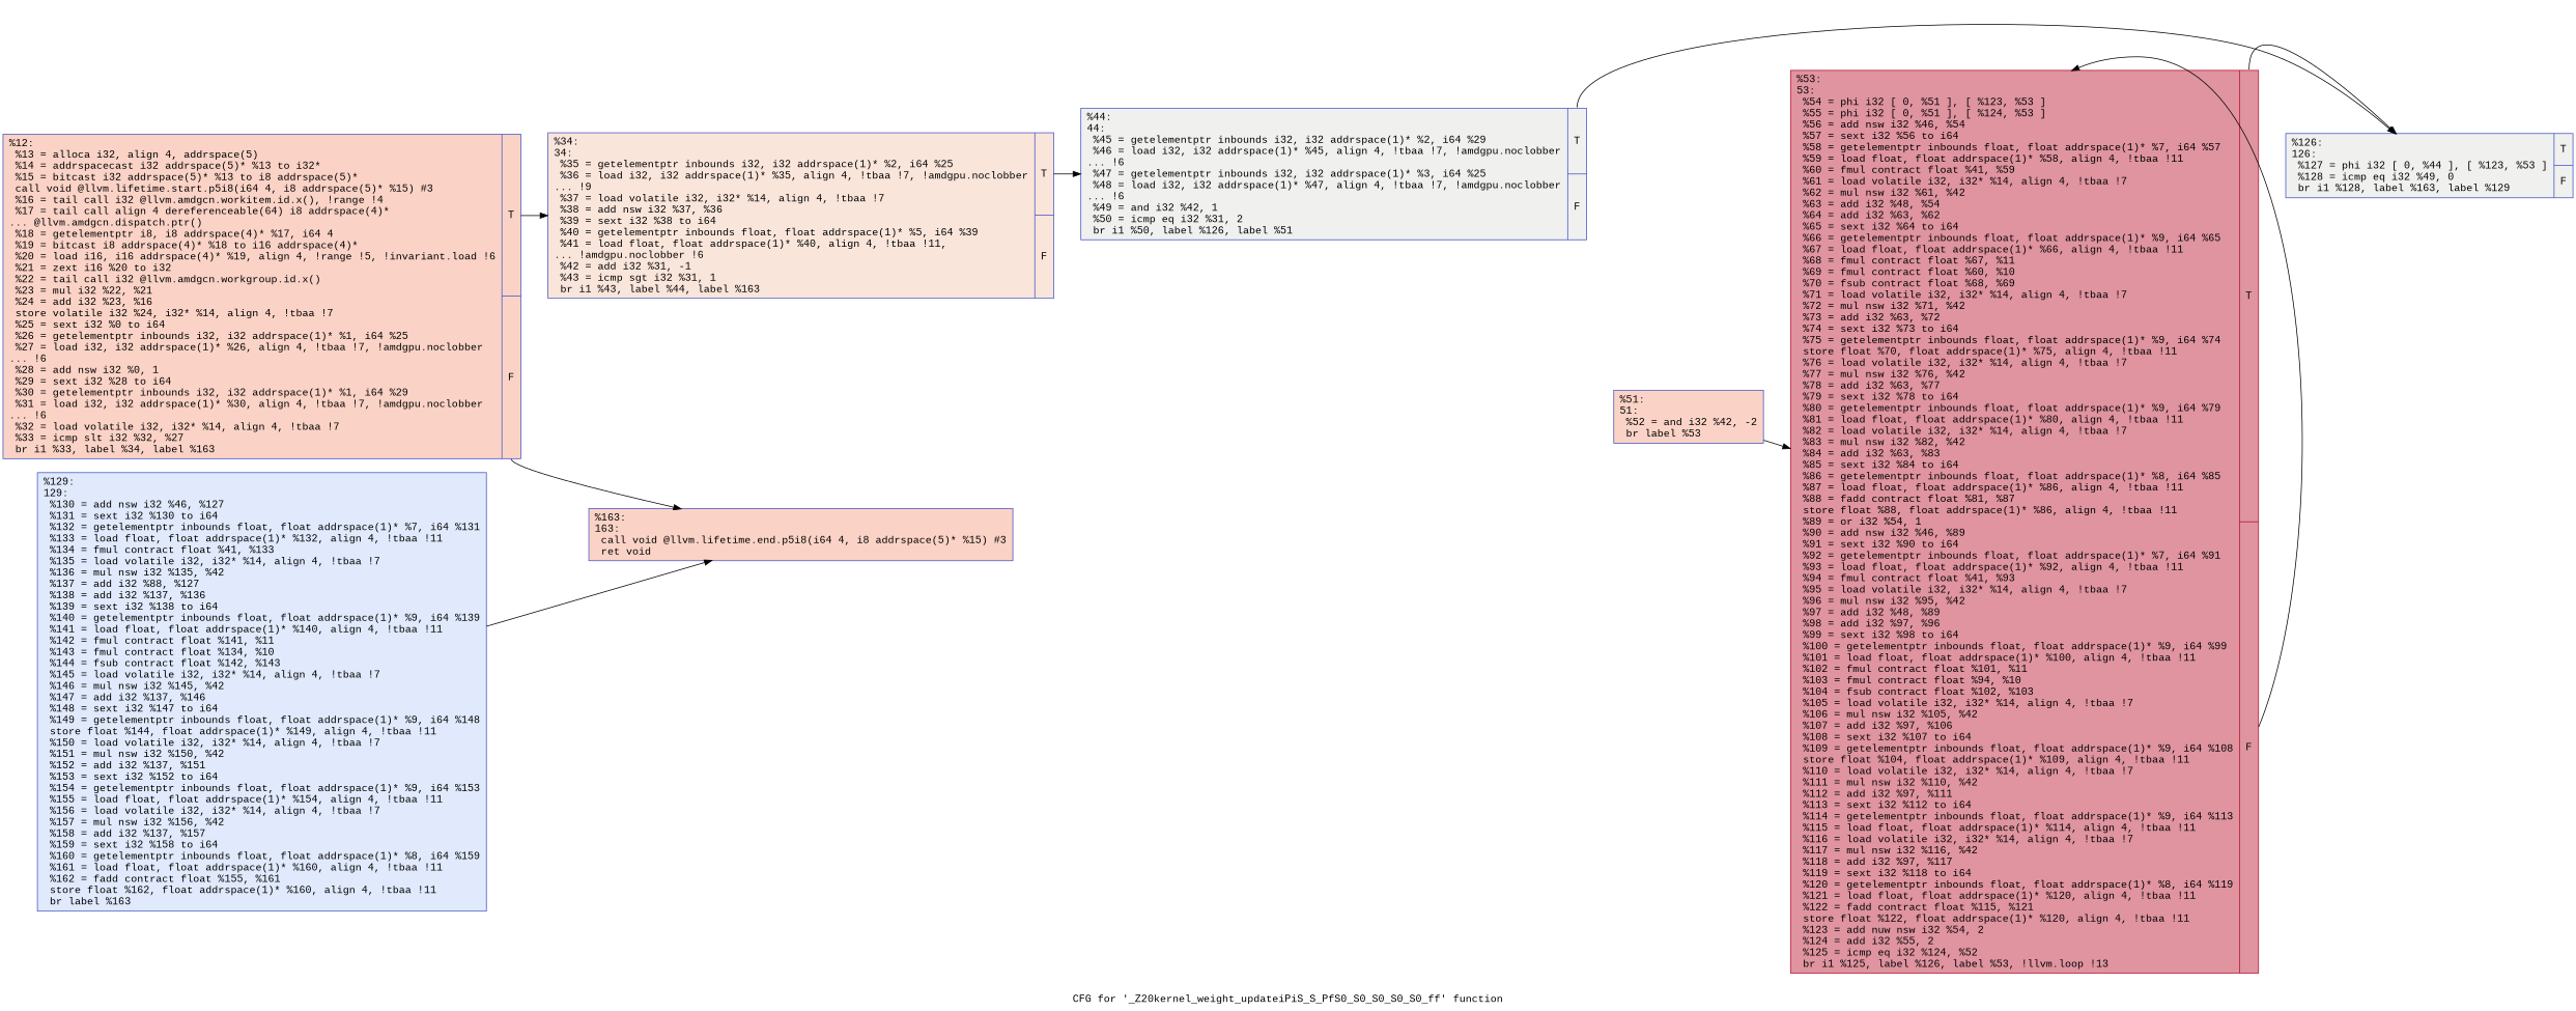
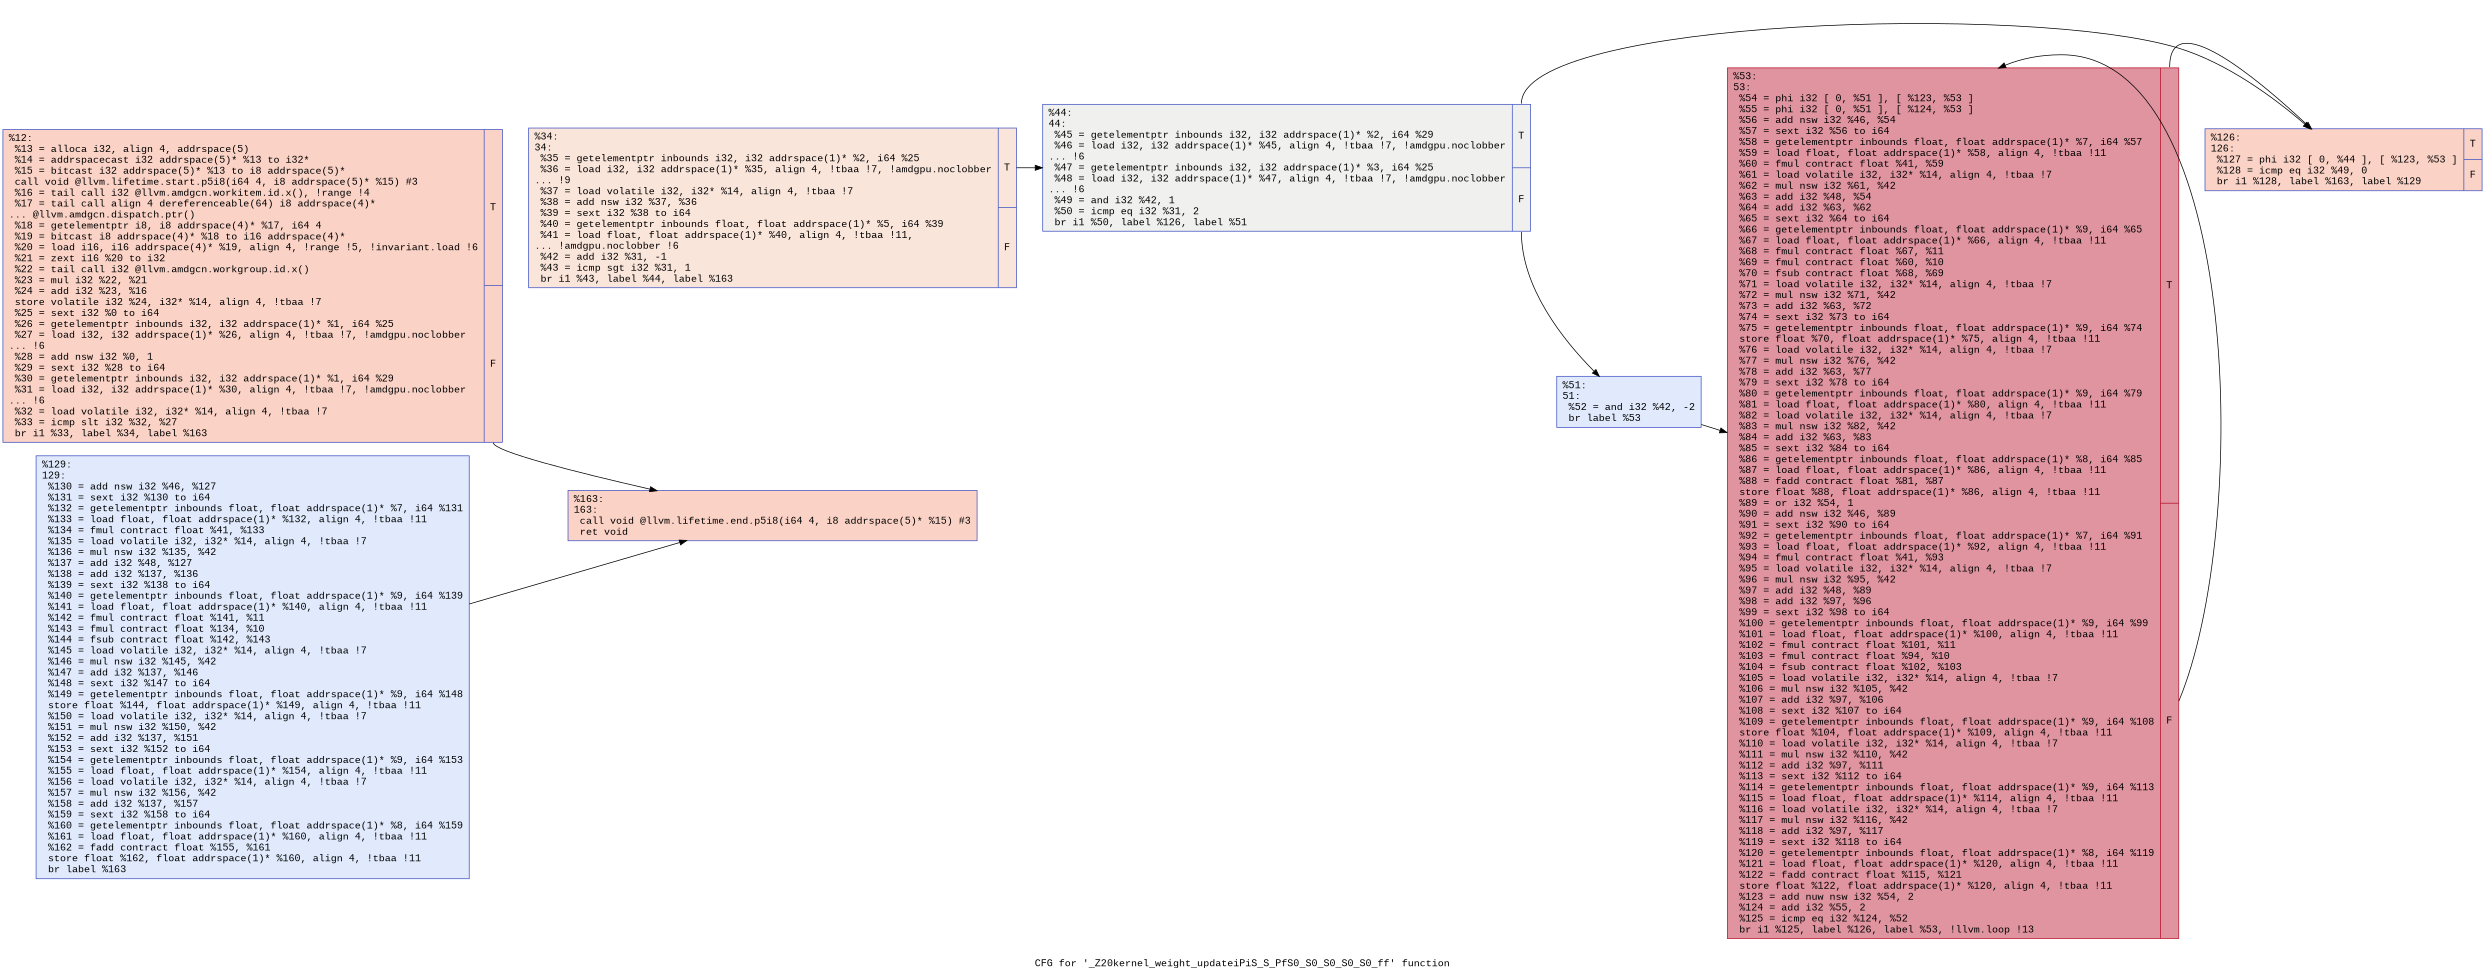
  digraph {
    fontname="Liberation Mono"
    label="CFG for '_Z20kernel_weight_updateiPiS_S_PfS0_S0_S0_S0_S0_ff' function"
    rankdir=LR
    node [color="#3d50c3ff" fillcolor="#f59c7d70" fontname="Liberation Mono" shape=record style=filled]
    edge [fontname="Liberation Mono" tailport=s0]
    n1 [label="{%12:\l  %13 = alloca i32, align 4, addrspace(5)\l  %14 = addrspacecast i32 addrspace(5)* %13 to i32*\l  %15 = bitcast i32 addrspace(5)* %13 to i8 addrspace(5)*\l  call void @llvm.lifetime.start.p5i8(i64 4, i8 addrspace(5)* %15) #3\l  %16 = tail call i32 @llvm.amdgcn.workitem.id.x(), !range !4\l  %17 = tail call align 4 dereferenceable(64) i8 addrspace(4)*\l... @llvm.amdgcn.dispatch.ptr()\l  %18 = getelementptr i8, i8 addrspace(4)* %17, i64 4\l  %19 = bitcast i8 addrspace(4)* %18 to i16 addrspace(4)*\l  %20 = load i16, i16 addrspace(4)* %19, align 4, !range !5, !invariant.load !6\l  %21 = zext i16 %20 to i32\l  %22 = tail call i32 @llvm.amdgcn.workgroup.id.x()\l  %23 = mul i32 %22, %21\l  %24 = add i32 %23, %16\l  store volatile i32 %24, i32* %14, align 4, !tbaa !7\l  %25 = sext i32 %0 to i64\l  %26 = getelementptr inbounds i32, i32 addrspace(1)* %1, i64 %25\l  %27 = load i32, i32 addrspace(1)* %26, align 4, !tbaa !7, !amdgpu.noclobber\l... !6\l  %28 = add nsw i32 %0, 1\l  %29 = sext i32 %28 to i64\l  %30 = getelementptr inbounds i32, i32 addrspace(1)* %1, i64 %29\l  %31 = load i32, i32 addrspace(1)* %30, align 4, !tbaa !7, !amdgpu.noclobber\l... !6\l  %32 = load volatile i32, i32* %14, align 4, !tbaa !7\l  %33 = icmp slt i32 %32, %27\l  br i1 %33, label %34, label %163\l|{<s0>T|<s1>F}}"]
    n2 [fillcolor="#f4c5ad70" label="{%34:\l34:                                               \l  %35 = getelementptr inbounds i32, i32 addrspace(1)* %2, i64 %25\l  %36 = load i32, i32 addrspace(1)* %35, align 4, !tbaa !7, !amdgpu.noclobber\l... !9\l  %37 = load volatile i32, i32* %14, align 4, !tbaa !7\l  %38 = add nsw i32 %37, %36\l  %39 = sext i32 %38 to i64\l  %40 = getelementptr inbounds float, float addrspace(1)* %5, i64 %39\l  %41 = load float, float addrspace(1)* %40, align 4, !tbaa !11,\l... !amdgpu.noclobber !6\l  %42 = add i32 %31, -1\l  %43 = icmp sgt i32 %31, 1\l  br i1 %43, label %44, label %163\l|{<s0>T|<s1>F}}"]
    n3 [label="{%163:\l163:                                              \l  call void @llvm.lifetime.end.p5i8(i64 4, i8 addrspace(5)* %15) #3\l  ret void\l}"]
    n4 [fillcolor="#dedcdb70" label="{%44:\l44:                                               \l  %45 = getelementptr inbounds i32, i32 addrspace(1)* %2, i64 %29\l  %46 = load i32, i32 addrspace(1)* %45, align 4, !tbaa !7, !amdgpu.noclobber\l... !6\l  %47 = getelementptr inbounds i32, i32 addrspace(1)* %3, i64 %25\l  %48 = load i32, i32 addrspace(1)* %47, align 4, !tbaa !7, !amdgpu.noclobber\l... !6\l  %49 = and i32 %42, 1\l  %50 = icmp eq i32 %31, 2\l  br i1 %50, label %126, label %51\l|{<s0>T|<s1>F}}"]
-   n5 [fillcolor="#dedcdb70" label="{%126:\l126:                                              \l  %127 = phi i32 [ 0, %44 ], [ %123, %53 ]\l  %128 = icmp eq i32 %49, 0\l  br i1 %128, label %163, label %129\l|{<s0>T|<s1>F}}"]
-   n6 [label="{%51:\l51:                                               \l  %52 = and i32 %42, -2\l  br label %53\l}"]
+   n5 [label="{%126:\l126:                                              \l  %127 = phi i32 [ 0, %44 ], [ %123, %53 ]\l  %128 = icmp eq i32 %49, 0\l  br i1 %128, label %163, label %129\l|{<s0>T|<s1>F}}"]
+   n6 [fillcolor="#b9d0f970" label="{%51:\l51:                                               \l  %52 = and i32 %42, -2\l  br label %53\l}"]
    n7 [color="#b70d28ff" fillcolor="#b70d2870" label="{%53:\l53:                                               \l  %54 = phi i32 [ 0, %51 ], [ %123, %53 ]\l  %55 = phi i32 [ 0, %51 ], [ %124, %53 ]\l  %56 = add nsw i32 %46, %54\l  %57 = sext i32 %56 to i64\l  %58 = getelementptr inbounds float, float addrspace(1)* %7, i64 %57\l  %59 = load float, float addrspace(1)* %58, align 4, !tbaa !11\l  %60 = fmul contract float %41, %59\l  %61 = load volatile i32, i32* %14, align 4, !tbaa !7\l  %62 = mul nsw i32 %61, %42\l  %63 = add i32 %48, %54\l  %64 = add i32 %63, %62\l  %65 = sext i32 %64 to i64\l  %66 = getelementptr inbounds float, float addrspace(1)* %9, i64 %65\l  %67 = load float, float addrspace(1)* %66, align 4, !tbaa !11\l  %68 = fmul contract float %67, %11\l  %69 = fmul contract float %60, %10\l  %70 = fsub contract float %68, %69\l  %71 = load volatile i32, i32* %14, align 4, !tbaa !7\l  %72 = mul nsw i32 %71, %42\l  %73 = add i32 %63, %72\l  %74 = sext i32 %73 to i64\l  %75 = getelementptr inbounds float, float addrspace(1)* %9, i64 %74\l  store float %70, float addrspace(1)* %75, align 4, !tbaa !11\l  %76 = load volatile i32, i32* %14, align 4, !tbaa !7\l  %77 = mul nsw i32 %76, %42\l  %78 = add i32 %63, %77\l  %79 = sext i32 %78 to i64\l  %80 = getelementptr inbounds float, float addrspace(1)* %9, i64 %79\l  %81 = load float, float addrspace(1)* %80, align 4, !tbaa !11\l  %82 = load volatile i32, i32* %14, align 4, !tbaa !7\l  %83 = mul nsw i32 %82, %42\l  %84 = add i32 %63, %83\l  %85 = sext i32 %84 to i64\l  %86 = getelementptr inbounds float, float addrspace(1)* %8, i64 %85\l  %87 = load float, float addrspace(1)* %86, align 4, !tbaa !11\l  %88 = fadd contract float %81, %87\l  store float %88, float addrspace(1)* %86, align 4, !tbaa !11\l  %89 = or i32 %54, 1\l  %90 = add nsw i32 %46, %89\l  %91 = sext i32 %90 to i64\l  %92 = getelementptr inbounds float, float addrspace(1)* %7, i64 %91\l  %93 = load float, float addrspace(1)* %92, align 4, !tbaa !11\l  %94 = fmul contract float %41, %93\l  %95 = load volatile i32, i32* %14, align 4, !tbaa !7\l  %96 = mul nsw i32 %95, %42\l  %97 = add i32 %48, %89\l  %98 = add i32 %97, %96\l  %99 = sext i32 %98 to i64\l  %100 = getelementptr inbounds float, float addrspace(1)* %9, i64 %99\l  %101 = load float, float addrspace(1)* %100, align 4, !tbaa !11\l  %102 = fmul contract float %101, %11\l  %103 = fmul contract float %94, %10\l  %104 = fsub contract float %102, %103\l  %105 = load volatile i32, i32* %14, align 4, !tbaa !7\l  %106 = mul nsw i32 %105, %42\l  %107 = add i32 %97, %106\l  %108 = sext i32 %107 to i64\l  %109 = getelementptr inbounds float, float addrspace(1)* %9, i64 %108\l  store float %104, float addrspace(1)* %109, align 4, !tbaa !11\l  %110 = load volatile i32, i32* %14, align 4, !tbaa !7\l  %111 = mul nsw i32 %110, %42\l  %112 = add i32 %97, %111\l  %113 = sext i32 %112 to i64\l  %114 = getelementptr inbounds float, float addrspace(1)* %9, i64 %113\l  %115 = load float, float addrspace(1)* %114, align 4, !tbaa !11\l  %116 = load volatile i32, i32* %14, align 4, !tbaa !7\l  %117 = mul nsw i32 %116, %42\l  %118 = add i32 %97, %117\l  %119 = sext i32 %118 to i64\l  %120 = getelementptr inbounds float, float addrspace(1)* %8, i64 %119\l  %121 = load float, float addrspace(1)* %120, align 4, !tbaa !11\l  %122 = fadd contract float %115, %121\l  store float %122, float addrspace(1)* %120, align 4, !tbaa !11\l  %123 = add nuw nsw i32 %54, 2\l  %124 = add i32 %55, 2\l  %125 = icmp eq i32 %124, %52\l  br i1 %125, label %126, label %53, !llvm.loop !13\l|{<s0>T|<s1>F}}"]
-   n8 [fillcolor="#b9d0f970" label="{%129:\l129:                                              \l  %130 = add nsw i32 %46, %127\l  %131 = sext i32 %130 to i64\l  %132 = getelementptr inbounds float, float addrspace(1)* %7, i64 %131\l  %133 = load float, float addrspace(1)* %132, align 4, !tbaa !11\l  %134 = fmul contract float %41, %133\l  %135 = load volatile i32, i32* %14, align 4, !tbaa !7\l  %136 = mul nsw i32 %135, %42\l  %137 = add i32 %88, %127\l  %138 = add i32 %137, %136\l  %139 = sext i32 %138 to i64\l  %140 = getelementptr inbounds float, float addrspace(1)* %9, i64 %139\l  %141 = load float, float addrspace(1)* %140, align 4, !tbaa !11\l  %142 = fmul contract float %141, %11\l  %143 = fmul contract float %134, %10\l  %144 = fsub contract float %142, %143\l  %145 = load volatile i32, i32* %14, align 4, !tbaa !7\l  %146 = mul nsw i32 %145, %42\l  %147 = add i32 %137, %146\l  %148 = sext i32 %147 to i64\l  %149 = getelementptr inbounds float, float addrspace(1)* %9, i64 %148\l  store float %144, float addrspace(1)* %149, align 4, !tbaa !11\l  %150 = load volatile i32, i32* %14, align 4, !tbaa !7\l  %151 = mul nsw i32 %150, %42\l  %152 = add i32 %137, %151\l  %153 = sext i32 %152 to i64\l  %154 = getelementptr inbounds float, float addrspace(1)* %9, i64 %153\l  %155 = load float, float addrspace(1)* %154, align 4, !tbaa !11\l  %156 = load volatile i32, i32* %14, align 4, !tbaa !7\l  %157 = mul nsw i32 %156, %42\l  %158 = add i32 %137, %157\l  %159 = sext i32 %158 to i64\l  %160 = getelementptr inbounds float, float addrspace(1)* %8, i64 %159\l  %161 = load float, float addrspace(1)* %160, align 4, !tbaa !11\l  %162 = fadd contract float %155, %161\l  store float %162, float addrspace(1)* %160, align 4, !tbaa !11\l  br label %163\l}"]
-   n1 -> n2
+   n8 [fillcolor="#b9d0f970" label="{%129:\l129:                                              \l  %130 = add nsw i32 %46, %127\l  %131 = sext i32 %130 to i64\l  %132 = getelementptr inbounds float, float addrspace(1)* %7, i64 %131\l  %133 = load float, float addrspace(1)* %132, align 4, !tbaa !11\l  %134 = fmul contract float %41, %133\l  %135 = load volatile i32, i32* %14, align 4, !tbaa !7\l  %136 = mul nsw i32 %135, %42\l  %137 = add i32 %48, %127\l  %138 = add i32 %137, %136\l  %139 = sext i32 %138 to i64\l  %140 = getelementptr inbounds float, float addrspace(1)* %9, i64 %139\l  %141 = load float, float addrspace(1)* %140, align 4, !tbaa !11\l  %142 = fmul contract float %141, %11\l  %143 = fmul contract float %134, %10\l  %144 = fsub contract float %142, %143\l  %145 = load volatile i32, i32* %14, align 4, !tbaa !7\l  %146 = mul nsw i32 %145, %42\l  %147 = add i32 %137, %146\l  %148 = sext i32 %147 to i64\l  %149 = getelementptr inbounds float, float addrspace(1)* %9, i64 %148\l  store float %144, float addrspace(1)* %149, align 4, !tbaa !11\l  %150 = load volatile i32, i32* %14, align 4, !tbaa !7\l  %151 = mul nsw i32 %150, %42\l  %152 = add i32 %137, %151\l  %153 = sext i32 %152 to i64\l  %154 = getelementptr inbounds float, float addrspace(1)* %9, i64 %153\l  %155 = load float, float addrspace(1)* %154, align 4, !tbaa !11\l  %156 = load volatile i32, i32* %14, align 4, !tbaa !7\l  %157 = mul nsw i32 %156, %42\l  %158 = add i32 %137, %157\l  %159 = sext i32 %158 to i64\l  %160 = getelementptr inbounds float, float addrspace(1)* %8, i64 %159\l  %161 = load float, float addrspace(1)* %160, align 4, !tbaa !11\l  %162 = fadd contract float %155, %161\l  store float %162, float addrspace(1)* %160, align 4, !tbaa !11\l  br label %163\l}"]
    n1 -> n3 [tailport=s1]
    n2 -> n4
    n4 -> n5
+   n4 -> n6 [tailport=s1]
    n6 -> n7
    n7 -> n5
    n7 -> n7 [tailport=s1]
    n8 -> n3
  }
